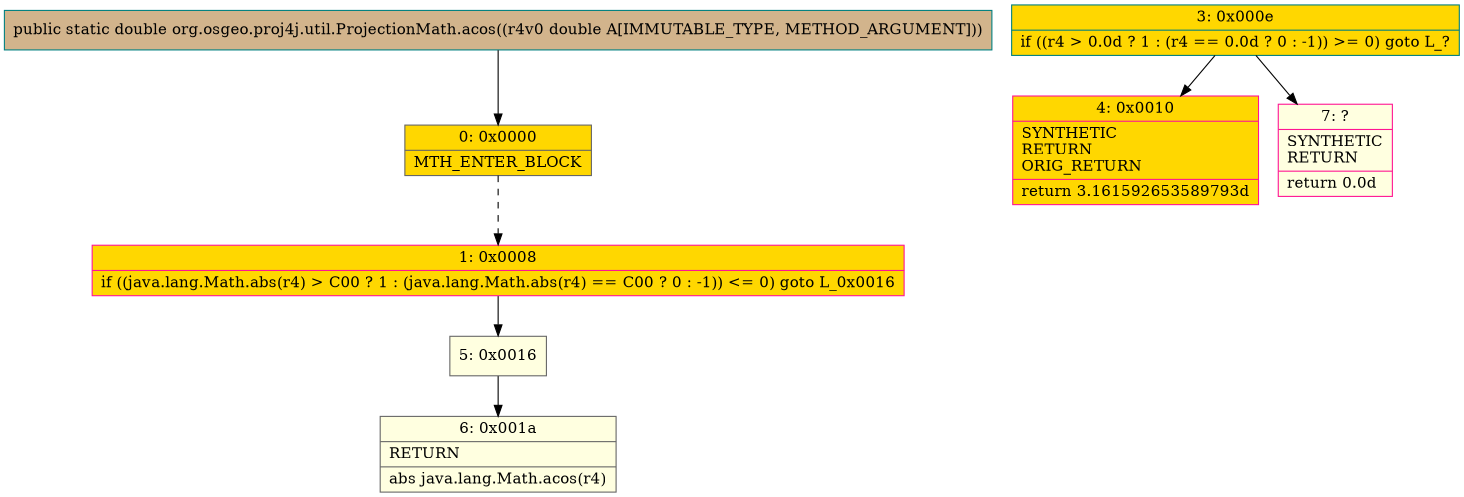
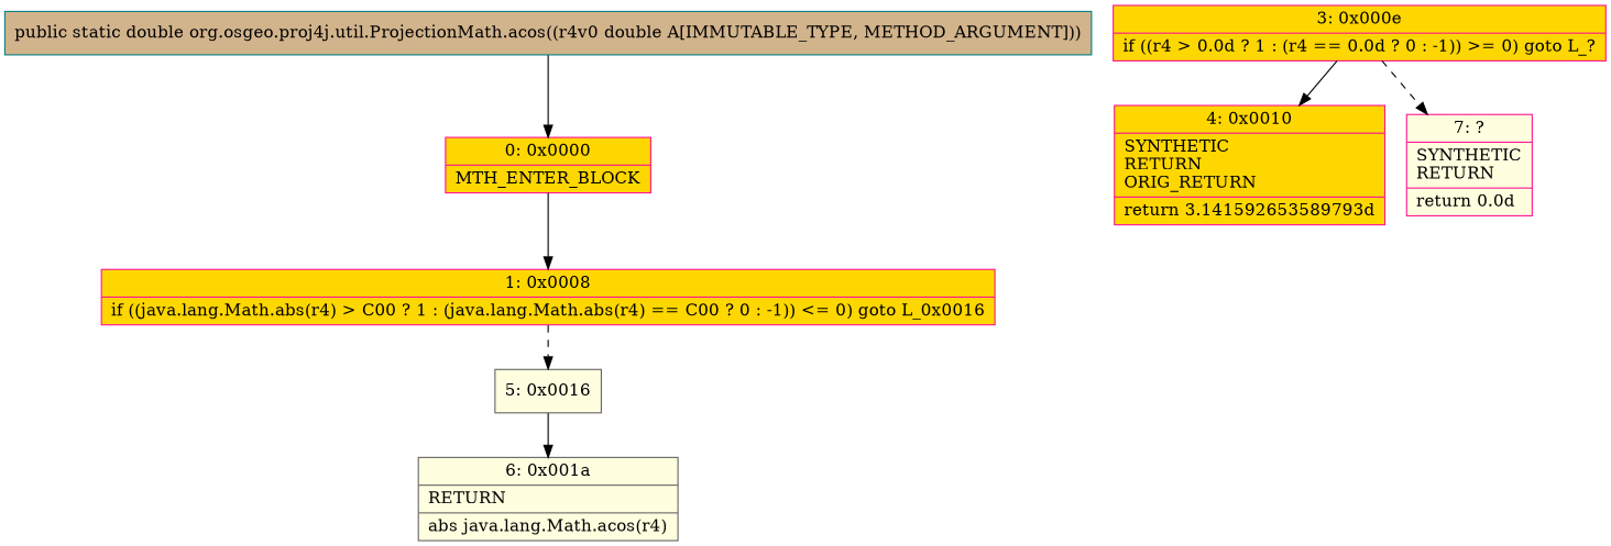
  digraph {
    node [color=gray40 fillcolor=gold shape=record style=filled]
    edge [style=solid]
-   n1 [label="{0\:\ 0x0000|MTH_ENTER_BLOCK\l}"]
+   n1 [color=deeppink label="{0\:\ 0x0000|MTH_ENTER_BLOCK\l}"]
    n2 [color=deeppink label="{1\:\ 0x0008|if ((java.lang.Math.abs(r4) \> C00 ? 1 : (java.lang.Math.abs(r4) == C00 ? 0 : \-1)) \<= 0) goto L_0x0016\l}"]
    n3 [fillcolor=lightyellow label="{5\:\ 0x0016}"]
    n4 [fillcolor=lightyellow label="{6\:\ 0x001a|RETURN\l|abs java.lang.Math.acos(r4)\l}"]
-   n5 [color=teal label="{3\:\ 0x000e|if ((r4 \> 0.0d ? 1 : (r4 == 0.0d ? 0 : \-1)) \>= 0) goto L_?\l}"]
-   n6 [color=deeppink label="{4\:\ 0x0010|SYNTHETIC\lRETURN\lORIG_RETURN\l|return 3.161592653589793d\l}"]
+   n5 [color=deeppink label="{3\:\ 0x000e|if ((r4 \> 0.0d ? 1 : (r4 == 0.0d ? 0 : \-1)) \>= 0) goto L_?\l}"]
+   n6 [color=deeppink label="{4\:\ 0x0010|SYNTHETIC\lRETURN\lORIG_RETURN\l|return 3.141592653589793d\l}"]
    n7 [color=deeppink fillcolor=lightyellow label="{7\:\ ?|SYNTHETIC\lRETURN\l|return 0.0d\l}"]
    n8 [color=teal fillcolor=tan label="{public static double org.osgeo.proj4j.util.ProjectionMath.acos((r4v0 double A[IMMUTABLE_TYPE, METHOD_ARGUMENT])) }"]
-   n1 -> n2 [style=dashed]
-   n2 -> n3
+   n1 -> n2
+   n2 -> n3 [style=dashed]
    n3 -> n4
    n5 -> n6
-   n5 -> n7
+   n5 -> n7 [style=dashed]
    n8 -> n1
  }
